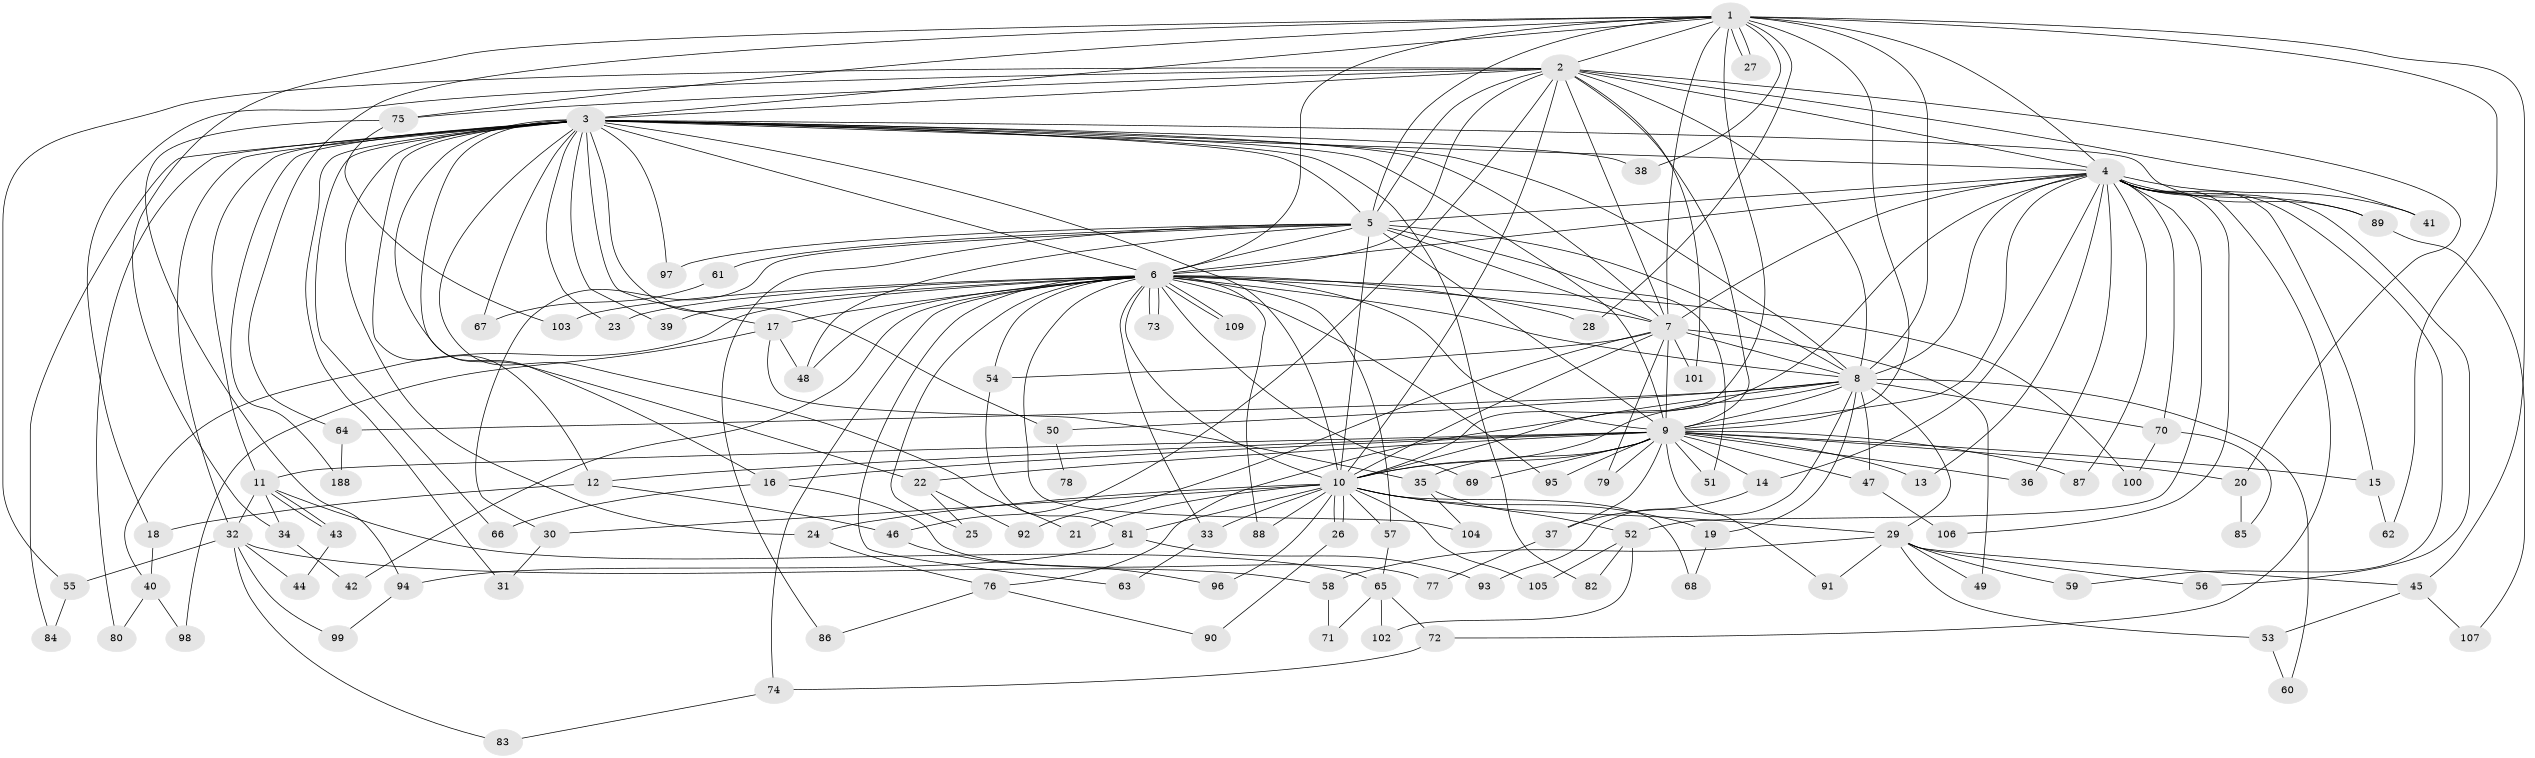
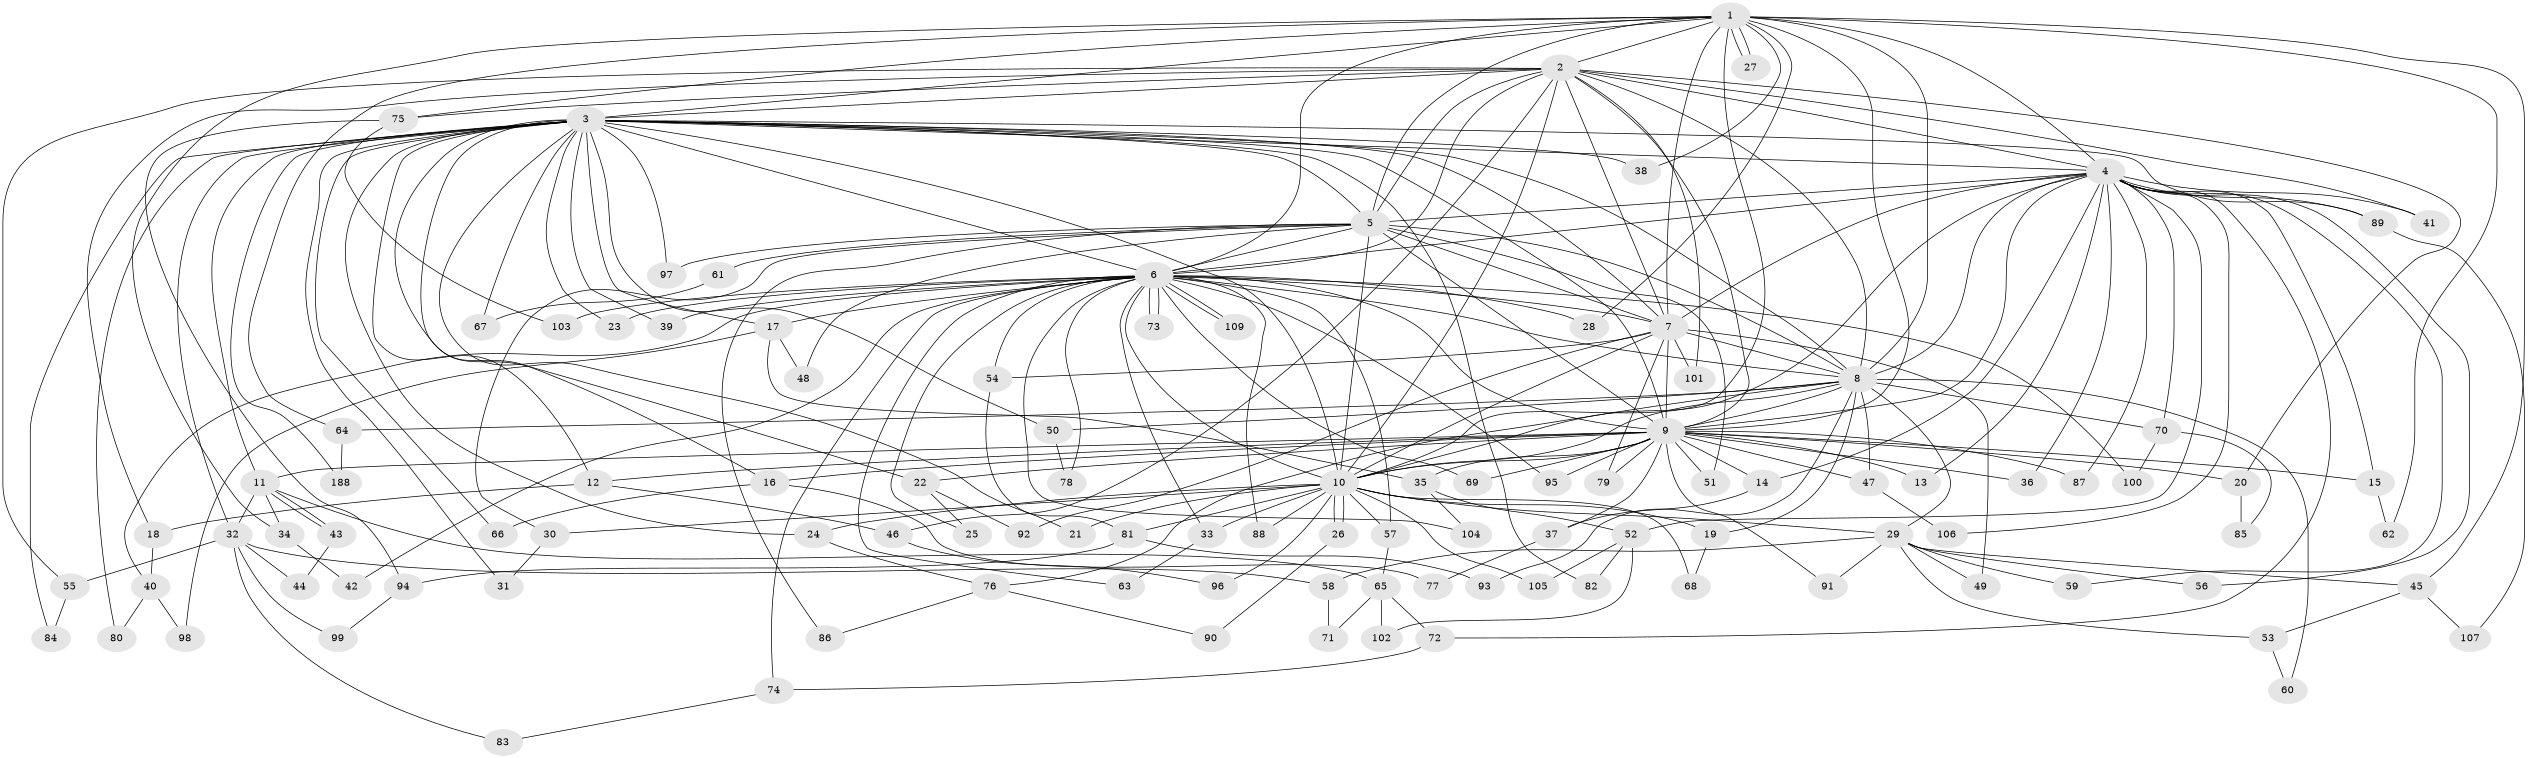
  graph {
    fontname="DejaVu Serif"
    node [color=gray90 fontname="DejaVu Serif" style=filled]
    edge [fontname="DejaVu Serif"]
    1
    2
    3
    4
    5
    6
    7
    8
    9
    10
    27
    28
    34
    38
    45
    62
    64
    75
    18
    20
    41
    46
    55
    101
    11
    12
    16
    17
    21
    22
    23
    24
    31
    32
    39
    50
    66
    67
    80
    82
    84
    89
    97
    n44 [label=188]
    13
    14
    15
    36
    52
    56
    59
    70
    72
    87
    106
    30
    48
    51
    61
    86
    25
    33
    40
    42
    54
    57
    63
    69
    73
    74
    78
    88
    95
    100
    103
    104
    109
    49
    79
    92
    19
    29
    47
    60
    76
    93
    35
    37
    91
    26
    68
    81
    96
    105
    53
    107
    94
    85
    43
    65
    77
    98
    58
    44
    83
    99
    102
    90
    71
    1 -- 2
    1 -- 3
    1 -- 4
    1 -- 5
    1 -- 6
    1 -- 7
    1 -- 8
    1 -- 9
    1 -- 10
    1 -- 27
    1 -- 27
    1 -- 28
    1 -- 34
    1 -- 38
    1 -- 45
    1 -- 62
    1 -- 64
    1 -- 75
    2 -- 3
    2 -- 4
    2 -- 5
    2 -- 6
    2 -- 7
    2 -- 8
    2 -- 9
    2 -- 10
    2 -- 75
    2 -- 18
    2 -- 20
    2 -- 41
    2 -- 46
    2 -- 55
    2 -- 101
    3 -- 4
    3 -- 5
    3 -- 6
    3 -- 7
    3 -- 8
    3 -- 9
    3 -- 10
    3 -- 38
    3 -- 11
    3 -- 12
    3 -- 16
    3 -- 17
    3 -- 21
    3 -- 22
    3 -- 23
    3 -- 24
    3 -- 31
    3 -- 32
    3 -- 39
    3 -- 50
    3 -- 66
    3 -- 67
    3 -- 80
    3 -- 82
    3 -- 84
    3 -- 89
    3 -- 97
    3 -- n44
    4 -- 5
    4 -- 6
    4 -- 7
    4 -- 8
    4 -- 9
    4 -- 10
    4 -- 41
    4 -- 89
    4 -- 13
    4 -- 14
    4 -- 15
    4 -- 36
    4 -- 52
    4 -- 56
    4 -- 59
    4 -- 70
    4 -- 72
    4 -- 87
    4 -- 106
    5 -- 6
    5 -- 7
    5 -- 8
    5 -- 9
    5 -- 10
    5 -- 97
    5 -- 30
    5 -- 48
    5 -- 51
    5 -- 61
    5 -- 86
    6 -- 7
    6 -- 8
    6 -- 9
    6 -- 10
    6 -- 28
    6 -- 17
    6 -- 23
    6 -- 39
    6 -- 25
    6 -- 33
    6 -- 40
    6 -- 42
    6 -- 54
    6 -- 57
    6 -- 63
    6 -- 69
    6 -- 73
    6 -- 73
    6 -- 74
-   6 -- 48
+   6 -- 78
    6 -- 88
    6 -- 95
    6 -- 100
    6 -- 103
    6 -- 104
    6 -- 109
    6 -- 109
    7 -- 8
    7 -- 9
    7 -- 10
    7 -- 101
    7 -- 54
    7 -- 49
    7 -- 79
    7 -- 92
    8 -- 9
    8 -- 10
    8 -- 64
    8 -- 50
    8 -- 70
    8 -- 19
    8 -- 29
    8 -- 47
    8 -- 60
    8 -- 76
    8 -- 93
    9 -- 10
    9 -- 20
    9 -- 11
    9 -- 12
    9 -- 16
    9 -- 22
    9 -- 13
    9 -- 14
    9 -- 15
    9 -- 36
    9 -- 87
    9 -- 51
    9 -- 69
    9 -- 95
    9 -- 79
    9 -- 47
    9 -- 35
    9 -- 37
    9 -- 91
    10 -- 21
    10 -- 24
    10 -- 30
    10 -- 33
    10 -- 57
    10 -- 88
    10 -- 19
    10 -- 29
    10 -- 26
    10 -- 26
    10 -- 68
    10 -- 81
    10 -- 96
    10 -- 105
    34 -- 42
    45 -- 53
    45 -- 107
    64 -- n44
    75 -- 103
    75 -- 94
    18 -- 40
    20 -- 85
    46 -- 96
    55 -- 84
    11 -- 34
    11 -- 32
    11 -- 43
    11 -- 43
    11 -- 65
    12 -- 18
    12 -- 46
    16 -- 66
    16 -- 77
    17 -- 48
    17 -- 35
    17 -- 98
    22 -- 25
    22 -- 92
    24 -- 76
    32 -- 55
    32 -- 58
    32 -- 44
    32 -- 83
    32 -- 99
    50 -- 78
    89 -- 107
    14 -- 37
    15 -- 62
    52 -- 82
    52 -- 105
    52 -- 102
    70 -- 100
    70 -- 85
    72 -- 74
    30 -- 31
    61 -- 67
    33 -- 63
    40 -- 80
    40 -- 98
    54 -- 81
    57 -- 65
    74 -- 83
    19 -- 68
    29 -- 45
    29 -- 56
    29 -- 59
    29 -- 49
    29 -- 91
    29 -- 53
    29 -- 58
    47 -- 106
    76 -- 86
    76 -- 90
    35 -- 52
    35 -- 104
    37 -- 77
    26 -- 90
    81 -- 93
    81 -- 94
    53 -- 60
    94 -- 99
    43 -- 44
    65 -- 72
    65 -- 102
    65 -- 71
    58 -- 71
  }
